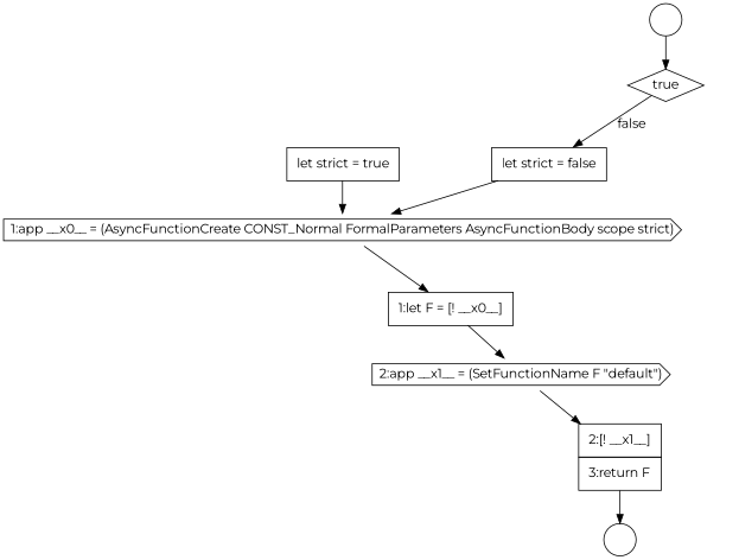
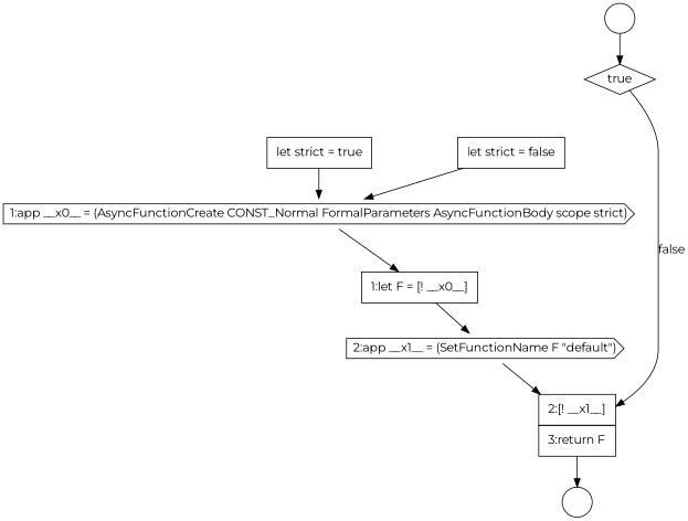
  digraph {
    fontname=Montserrat
    node [color=black fillcolor=white fontname=Montserrat shape=none style=filled]
    edge [color=black fontname=Montserrat]
    n1 [label=<<font color="black">true</font>> shape=diamond]
    n2 [label=<<font color="black">     <table border="0" cellborder="1" cellspacing="0" cellpadding="10">       <tr><td align="left">let strict = false</td></tr>     </table>   </font>> margin=0]
    n3 [label=<<font color="black">     <table border="0" cellborder="1" cellspacing="0" cellpadding="10">       <tr><td align="left">let strict = true</td></tr>     </table>   </font>> margin=0]
    n4 [label=<<font color="black">1:app __x0__ = (AsyncFunctionCreate CONST_Normal FormalParameters AsyncFunctionBody scope strict)</font>> shape=cds]
    n5 [label=<<font color="black">     <table border="0" cellborder="1" cellspacing="0" cellpadding="10">       <tr><td align="left">1:let F = [! __x0__]</td></tr>     </table>   </font>> margin=0]
    n6 [label=<<font color="black">2:app __x1__ = (SetFunctionName F &quot;default&quot;)</font>> shape=cds]
    n7 [label=<<font color="black">     <table border="0" cellborder="1" cellspacing="0" cellpadding="10">       <tr><td align="left">2:[! __x1__]</td></tr>       <tr><td align="left">3:return F</td></tr>     </table>   </font>> margin=0]
    n8 [label=" " shape=circle]
    n9 [label=" " shape=circle]
-   n1 -> n2 [label=<<font color="black">false</font>>]
+   n1 -> n7 [label=<<font color="black">false</font>>]
    n2 -> n4
    n3 -> n4
    n4 -> n5
    n5 -> n6
    n6 -> n7
    n7 -> n8
    n9 -> n1
  }
